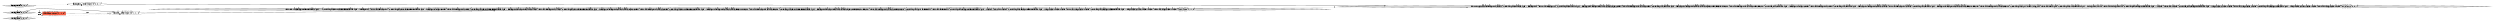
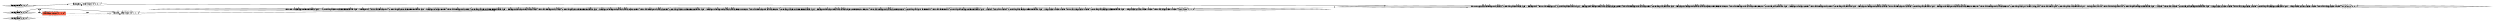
  digraph {
    rankdir=LR
    node [fillcolor=lightgray shape=ellipse style=filled]
    edge [style=bold]
    n1 [label="decompressed['0', '0', '1']" shape=diamond]
    n2 [fillcolor=white label="decompress = true@@@3@@@['0', '0', '1']"]
    n3 [label="return new GetDataWatchBackgroundStatable(){@Override public Pathable<byte((> inBackground(){return this.inBackground()}@Override public Pathable<byte((> inBackground(BackgroundCallback callback,Object context){return this.inBackground(callback,context)}@Override public Pathable<byte((> inBackground(BackgroundCallback callback,Object context,Executor executor){return this.inBackground(callback,context,executor)}@Override public Pathable<byte((> inBackground(Object context){return this.inBackground(context)}@Override public Pathable<byte((> inBackground(BackgroundCallback callback){return this.inBackground(callback)}@Override public Pathable<byte((> inBackground(BackgroundCallback callback,Executor executor){return this.inBackground(callback,executor)}@Override public byte(( forPath(String path){return this.forPath(path)}@Override public WatchPathable<byte((> storingStatIn(Stat stat){return this.storingStatIn(stat)}@Override public BackgroundPathable<byte((> watched(){return this.watched()}@Override public BackgroundPathable<byte((> usingWatcher(Watcher watcher){return this.usingWatcher(watcher)}@Override public BackgroundPathable<byte((> usingWatcher(CuratorWatcher watcher){return this.usingWatcher(watcher)}}@@@4@@@['0', '0', '1']"]
    n4 [label="storingStatIn['1', '0', '0']" shape=diamond]
    n5 [fillcolor=white label="this.stat = stat@@@3@@@['1', '1', '0']"]
    n6 [fillcolor=tomato label="Stat stat@@@2@@@['1', '1', '0']" shape=box]
    n7 [label="return new WatchBackgroundEnsembleable<byte((>(){@Override public ErrorListenerEnsembleable<byte((> inBackground(){return this.inBackground()}@Override public ErrorListenerEnsembleable<byte((> inBackground(Object context){return this.inBackground(context)}@Override public ErrorListenerEnsembleable<byte((> inBackground(BackgroundCallback callback){return this.inBackground(callback)}@Override public ErrorListenerEnsembleable<byte((> inBackground(BackgroundCallback callback,Object context){return this.inBackground(callback,context)}@Override public ErrorListenerEnsembleable<byte((> inBackground(BackgroundCallback callback,Executor executor){return this.inBackground(callback,executor)}@Override public ErrorListenerEnsembleable<byte((> inBackground(BackgroundCallback callback,Object context,Executor executor){return this.inBackground(callback,context,executor)}@Override public byte(( forEnsemble(){return this.forEnsemble()}@Override public BackgroundEnsembleable<byte((> watched(){return this.watched()}@Override public BackgroundEnsembleable<byte((> usingWatcher(Watcher watcher){return this.usingWatcher(watcher)}@Override public BackgroundEnsembleable<byte((> usingWatcher(CuratorWatcher watcher){return this.usingWatcher(watcher)}}@@@4@@@['1', '1', '0']"]
    n8 [label="storingStatIn['0', '1', '0']" shape=diamond]
-   n1 -> n2 [style=dotted]
+   n1 -> n2
    n2 -> n3
    n4 -> n5 [style=dotted]
-   n4 -> n6 [label=true style=dotted]
+   n1 -> n6 [label=true style=dotted]
    n5 -> n7
    n6 -> n5 [label=true style=solid]
    n7 -> n3 [label=0 style=dashed]
    n8 -> n5
    n8 -> n6 [label=stat style=dotted]
  }
